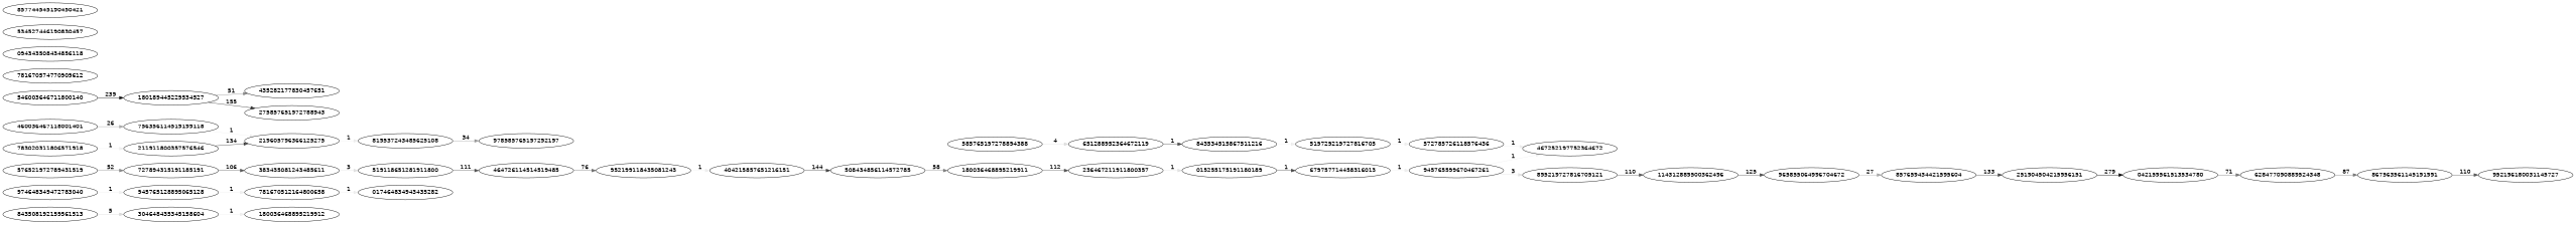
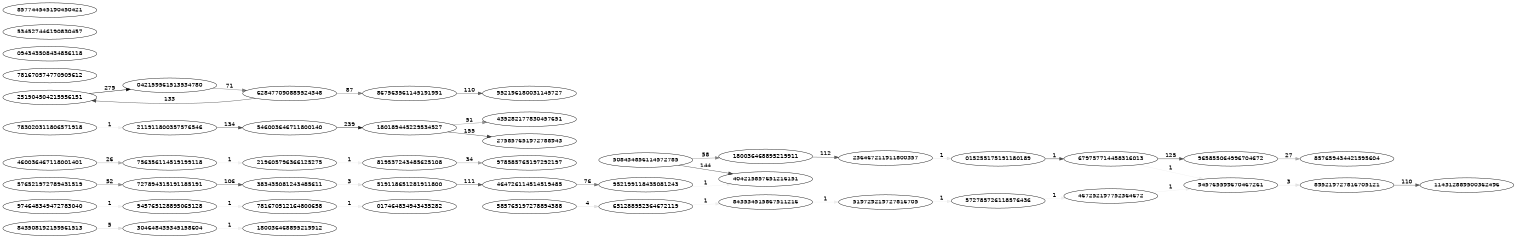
  digraph {
    fontname="DejaVu Sans"
    rankdir=LR
    node [fontname="DejaVu Sans"]
    edge [color="#000000f" fontname="DejaVu Sans"]
    304648435345158604
    180036468895219912
    843508192159561513
    945765128895065128
    781670512164800658
    017464834943435282
    974648349472783040
    727894315191185191
    383435081243485611
    519118651281911800
    464726114514519485
    576521972789431519
    952199118435081243
    404215857651216151
    508434856114572785
    180036468895219911
    236467211911800357
    015255175191180189
    679757714458316013
    945765599670467261
    460036467118001401
    756356114519199118
    219605796366125275
    819537243485625108
    978585765197292197
    211911800357576546
    546003646711800140
    180189445229534527
    435282177830457651
    275857651972788943
    585765197278894388
    651288952364672119
    843534515867511216
    783020311806571918
    519729219727816705
    572785726118576436
    467252197752364672
    n38 [label=251904504215956151]
    857659434421595604
    042159561513534780
    628477090889524348
    965855064996704672
    867563561145191991
    952196180031145727
    114312889500362496
    895219727816705121
    781670574770909612
    094343508434856118
    534527446190830457
    857744545190450421
    304648435345158604 -> 180036468895219912 [label=1]
    843508192159561513 -> 304648435345158604 [color="#00000022" label=5]
    945765128895065128 -> 781670512164800658 [label=1]
    781670512164800658 -> 017464834943435282 [label=1]
    974648349472783040 -> 945765128895065128 [label=1]
    727894315191185191 -> 383435081243485611 [color="#0000009d" label=106]
    383435081243485611 -> 519118651281911800 [color="#0000001a" label=3]
    519118651281911800 -> 464726114514519485 [color="#000000a0" label=111]
    464726114514519485 -> 952199118435081243 [color="#00000085" label=76]
    576521972789431519 -> 727894315191185191 [color="#0000006e" label=52]
    952199118435081243 -> 404215857651216151 [label=1]
-   404215857651216151 -> 508434856114572785 [color="#000000b7" label=144]
+   508434856114572785 -> 404215857651216151 [color="#000000b7" label=144]
    508434856114572785 -> 180036468895219911 [color="#00000074" label=58]
    180036468895219911 -> 236467211911800357 [color="#000000a1" label=112]
    236467211911800357 -> 015255175191180189 [color="#0000001a" label=1]
    015255175191180189 -> 679757714458316013 [color="#000000b0" label=1]
    679757714458316013 -> 945765599670467261 [label=1]
    945765599670467261 -> 895219727816705121 [color="#0000001a" label=3]
    460036467118001401 -> 756356114519199118 [color="#0000004d" label=26]
    756356114519199118 -> 219605796366125275 [label=1]
    219605796366125275 -> 819537243485625108 [label=1]
    819537243485625108 -> 978585765197292197 [color="#00000059" label=34]
-   211911800357576546 -> 219605796366125275 [color="#000000b0" label=134]
+   211911800357576546 -> 546003646711800140 [color="#000000b0" label=134]
    546003646711800140 -> 180189445229534527 [color="#000000ec" label=239]
    180189445229534527 -> 435282177830457651 [color="#0000006d" label=51]
    180189445229534527 -> 275857651972788943 [color="#000000be" label=155]
    585765197278894388 -> 651288952364672119 [color="#0000001e" label=4]
-   651288952364672119 -> 843534515867511216 [color="#000000b0" label=1]
+   651288952364672119 -> 843534515867511216 [label=1]
    843534515867511216 -> 519729219727816705 [label=1]
    783020311806571918 -> 211911800357576546 [label=1]
    519729219727816705 -> 572785726118576436 [label=1]
    572785726118576436 -> 467252197752364672 [label=1]
-   945765599670467261 -> 467252197752364672 [label=1]
+   467252197752364672 -> 945765599670467261 [label=1]
    n38 -> 042159561513534780 [color="#000000ff" label=279]
-   857659434421595604 -> n38 [color="#000000b0" label=133]
+   628477090889524348 -> n38 [color="#000000b0" label=133]
    042159561513534780 -> 628477090889524348 [color="#00000080" label=71]
    628477090889524348 -> 867563561145191991 [color="#0000007c" label=87]
    965855064996704672 -> 857659434421595604 [color="#0000004f" label=27]
    867563561145191991 -> 952196180031145727 [color="#000000a0" label=110]
-   114312889500362496 -> 965855064996704672 [color="#000000aa" label=125]
+   679757714458316013 -> 965855064996704672 [color="#000000aa" label=125]
    895219727816705121 -> 114312889500362496 [color="#000000a0" label=110]
  }
